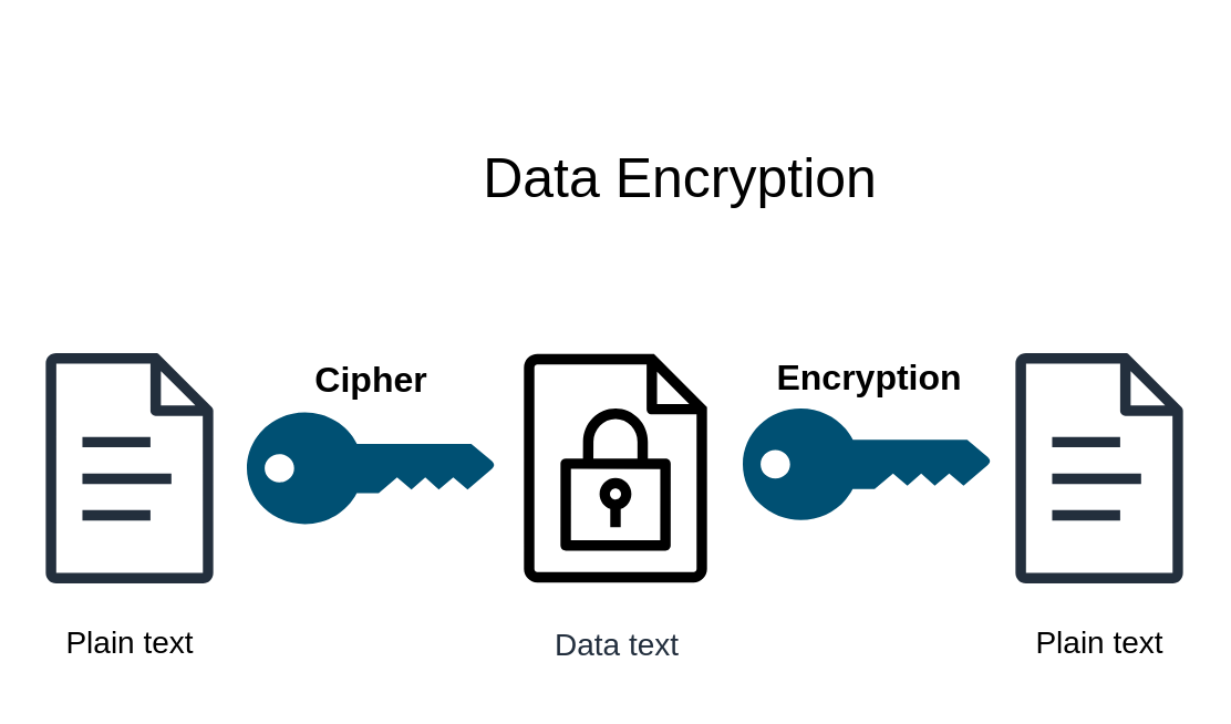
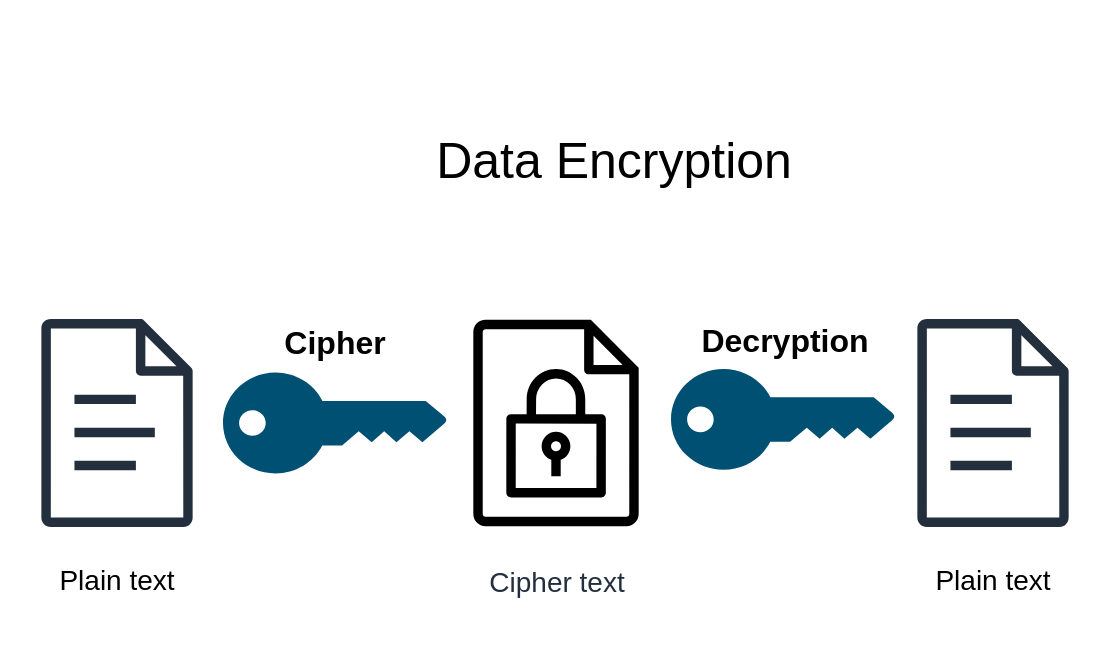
  <mxCell id="0" />
  <mxCell id="1" parent="0" />
  <mxCell id="2" value="" style="sketch=0;outlineConnect=0;fontColor=#232F3E;gradientColor=none;fillColor=#232F3D;strokeColor=none;dashed=0;verticalLabelPosition=bottom;verticalAlign=top;align=center;html=1;fontSize=12;fontStyle=0;aspect=fixed;pointerEvents=1;shape=mxgraph.aws4.document;" parent="1" vertex="1"><mxGeometry x="20" y="159" width="76" height="104" as="geometry" /></mxCell>
  <mxCell id="3" value="&lt;font style=&quot;font-size: 14px;&quot;&gt;Plain text&lt;/font&gt;" style="whiteSpace=wrap;html=1;fillColor=none;strokeColor=none;" parent="1" vertex="1"><mxGeometry x="22.7" y="275.5" width="70.6" height="29" as="geometry" /></mxCell>
  <mxCell id="4" value="&lt;font style=&quot;font-size: 25px;&quot;&gt;Data Encryption&lt;/font&gt;" style="whiteSpace=wrap;html=1;fillColor=default;strokeColor=none;" parent="1" vertex="1"><mxGeometry x="126" y="20" width="362" height="118" as="geometry" /></mxCell>
  <mxCell id="5" value="" style="points=[[0,0.5,0],[0.24,0,0],[0.5,0.28,0],[0.995,0.475,0],[0.5,0.72,0],[0.24,1,0]];verticalLabelPosition=bottom;sketch=0;html=1;verticalAlign=top;aspect=fixed;align=center;pointerEvents=1;shape=mxgraph.cisco19.key;fillColor=#005073;strokeColor=none;" parent="1" vertex="1"><mxGeometry x="111" y="185.8" width="112" height="50.4" as="geometry" /></mxCell>
- <mxCell id="6" value="Data text&lt;div&gt;&lt;br&gt;&lt;/div&gt;" style="sketch=0;outlineConnect=0;fontColor=#232F3E;gradientColor=none;strokeColor=none;fillColor=none;dashed=0;verticalLabelPosition=bottom;verticalAlign=top;align=center;html=1;fontSize=14;fontStyle=0;aspect=fixed;shape=mxgraph.aws4.resourceIcon;resIcon=mxgraph.aws4.encrypted_data;" parent="1" vertex="1"><mxGeometry x="213" y="146.5" width="129" height="129" as="geometry" /></mxCell>
+ <mxCell id="6" value="Cipher text&lt;div&gt;&lt;br&gt;&lt;/div&gt;" style="sketch=0;outlineConnect=0;fontColor=#232F3E;gradientColor=none;strokeColor=none;fillColor=none;dashed=0;verticalLabelPosition=bottom;verticalAlign=top;align=center;html=1;fontSize=14;fontStyle=0;aspect=fixed;shape=mxgraph.aws4.resourceIcon;resIcon=mxgraph.aws4.encrypted_data;" parent="1" vertex="1"><mxGeometry x="213" y="146.5" width="129" height="129" as="geometry" /></mxCell>
  <mxCell id="7" value="" style="sketch=0;outlineConnect=0;fontColor=#232F3E;gradientColor=none;fillColor=#232F3D;strokeColor=none;dashed=0;verticalLabelPosition=bottom;verticalAlign=top;align=center;html=1;fontSize=12;fontStyle=0;aspect=fixed;pointerEvents=1;shape=mxgraph.aws4.document;" parent="1" vertex="1"><mxGeometry x="458" y="159" width="76" height="104" as="geometry" /></mxCell>
  <mxCell id="8" value="" style="points=[[0,0.5,0],[0.24,0,0],[0.5,0.28,0],[0.995,0.475,0],[0.5,0.72,0],[0.24,1,0]];verticalLabelPosition=bottom;sketch=0;html=1;verticalAlign=top;aspect=fixed;align=center;pointerEvents=1;shape=mxgraph.cisco19.key;fillColor=#005073;strokeColor=none;" parent="1" vertex="1"><mxGeometry x="335" y="184" width="112" height="50.4" as="geometry" /></mxCell>
  <mxCell id="9" value="&lt;font style=&quot;font-size: 14px;&quot;&gt;Plain text&lt;/font&gt;" style="whiteSpace=wrap;html=1;fillColor=none;strokeColor=none;" parent="1" vertex="1"><mxGeometry x="460.7" y="275.5" width="70.6" height="29" as="geometry" /></mxCell>
  <mxCell id="10" value="&lt;font style=&quot;font-size: 16px;&quot;&gt;Cipher&lt;/font&gt;" style="text;html=1;align=center;verticalAlign=middle;resizable=0;points=[];autosize=1;strokeColor=none;fillColor=none;fontStyle=1" parent="1" vertex="1"><mxGeometry x="120" y="155.8" width="94" height="31" as="geometry" /></mxCell>
- <mxCell id="11" value="&lt;font style=&quot;font-size: 16px;&quot;&gt;Encryption&lt;/font&gt;" style="text;html=1;align=center;verticalAlign=middle;resizable=0;points=[];autosize=1;strokeColor=none;fillColor=none;fontStyle=1" parent="1" vertex="1"><mxGeometry x="345" y="154" width="94" height="31" as="geometry" /></mxCell>
+ <mxCell id="11" value="&lt;font style=&quot;font-size: 16px;&quot;&gt;Decryption&lt;/font&gt;" style="text;html=1;align=center;verticalAlign=middle;resizable=0;points=[];autosize=1;strokeColor=none;fillColor=none;fontStyle=1" parent="1" vertex="1"><mxGeometry x="345" y="154" width="94" height="31" as="geometry" /></mxCell>
